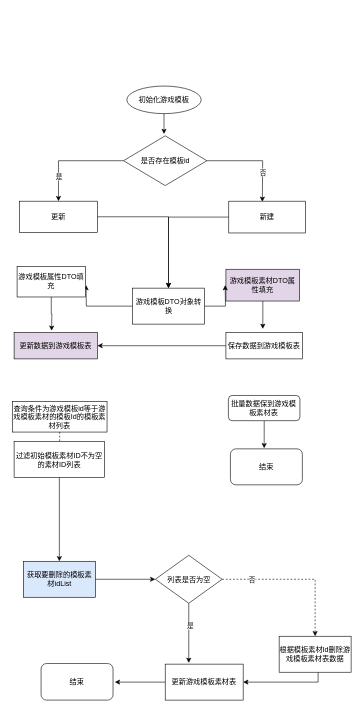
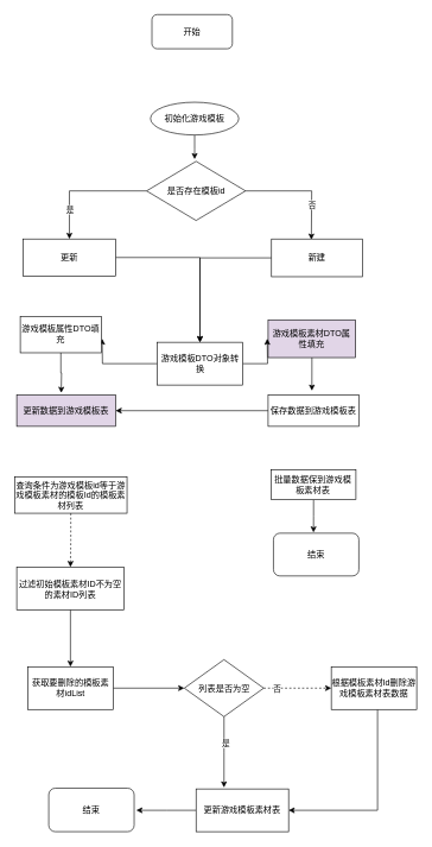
  <mxCell id="0" />
  <mxCell id="1" parent="0" />
+ <mxCell id="2" value="开始" style="rounded=1;whiteSpace=wrap;html=1;" vertex="1" parent="1"><mxGeometry x="213" y="20" width="113" height="48" as="geometry" /></mxCell>
  <mxCell id="3" style="edgeStyle=orthogonalEdgeStyle;rounded=0;orthogonalLoop=1;jettySize=auto;html=1;" edge="1" parent="1" source="7"><mxGeometry relative="1" as="geometry"><mxPoint x="437" y="336" as="targetPoint" /></mxGeometry></mxCell>
  <mxCell id="4" value="否" style="edgeLabel;html=1;align=center;verticalAlign=middle;resizable=0;points=[];" vertex="1" connectable="0" parent="3"><mxGeometry x="0.378" relative="1" as="geometry"><mxPoint y="1" as="offset" /></mxGeometry></mxCell>
  <mxCell id="5" style="edgeStyle=orthogonalEdgeStyle;rounded=0;orthogonalLoop=1;jettySize=auto;html=1;" edge="1" parent="1" source="7" target="11"><mxGeometry relative="1" as="geometry" /></mxCell>
  <mxCell id="6" value="是" style="edgeLabel;html=1;align=center;verticalAlign=middle;resizable=0;points=[];" vertex="1" connectable="0" parent="5"><mxGeometry x="0.718" relative="1" as="geometry"><mxPoint y="-17" as="offset" /></mxGeometry></mxCell>
  <mxCell id="7" value="是否存在模板id" style="rhombus;whiteSpace=wrap;html=1;" vertex="1" parent="1"><mxGeometry x="205.5" y="226" width="139" height="83" as="geometry" /></mxCell>
  <mxCell id="8" style="edgeStyle=orthogonalEdgeStyle;rounded=0;orthogonalLoop=1;jettySize=auto;html=1;" edge="1" parent="1" source="9"><mxGeometry relative="1" as="geometry"><mxPoint x="273" y="223" as="targetPoint" /></mxGeometry></mxCell>
  <mxCell id="9" value="初始化游戏模板" style="ellipse;whiteSpace=wrap;html=1;" vertex="1" parent="1"><mxGeometry x="211" y="143" width="124" height="46" as="geometry" /></mxCell>
  <mxCell id="10" style="edgeStyle=orthogonalEdgeStyle;rounded=0;orthogonalLoop=1;jettySize=auto;html=1;" edge="1" parent="1" source="11" target="23"><mxGeometry relative="1" as="geometry" /></mxCell>
  <mxCell id="11" value="更新" style="rounded=0;whiteSpace=wrap;html=1;" vertex="1" parent="1"><mxGeometry x="32" y="335" width="130" height="52" as="geometry" /></mxCell>
  <mxCell id="12" style="edgeStyle=orthogonalEdgeStyle;rounded=0;orthogonalLoop=1;jettySize=auto;html=1;entryX=0.5;entryY=0;entryDx=0;entryDy=0;" edge="1" parent="1" source="13" target="23"><mxGeometry relative="1" as="geometry" /></mxCell>
  <mxCell id="13" value="新建" style="rounded=0;whiteSpace=wrap;html=1;" vertex="1" parent="1"><mxGeometry x="381" y="335" width="128" height="53" as="geometry" /></mxCell>
  <mxCell id="14" style="edgeStyle=orthogonalEdgeStyle;rounded=0;orthogonalLoop=1;jettySize=auto;html=1;" edge="1" parent="1" source="15"><mxGeometry relative="1" as="geometry"><mxPoint x="437.75" y="548" as="targetPoint" /></mxGeometry></mxCell>
  <mxCell id="15" value="游戏模板素材DTO属性填充" style="rounded=0;whiteSpace=wrap;html=1;fillColor=#e1d5e7;" vertex="1" parent="1"><mxGeometry x="376.25" y="448.5" width="123" height="53" as="geometry" /></mxCell>
  <mxCell id="16" value="" style="edgeStyle=orthogonalEdgeStyle;rounded=0;orthogonalLoop=1;jettySize=auto;html=1;" edge="1" parent="1" source="17" target="26"><mxGeometry relative="1" as="geometry" /></mxCell>
  <mxCell id="17" value="保存数据到游戏模板表" style="whiteSpace=wrap;html=1;rounded=0;" vertex="1" parent="1"><mxGeometry x="376.25" y="554" width="127.5" height="44" as="geometry" /></mxCell>
  <mxCell id="18" style="edgeStyle=orthogonalEdgeStyle;rounded=0;orthogonalLoop=1;jettySize=auto;html=1;" edge="1" parent="1" source="19"><mxGeometry relative="1" as="geometry"><mxPoint x="440.005" y="747" as="targetPoint" /></mxGeometry></mxCell>
- <mxCell id="19" value="批量数据保到游戏模板素材表" style="whiteSpace=wrap;html=1;rounded=1;" vertex="1" parent="1"><mxGeometry x="380.38" y="659" width="119.25" height="42" as="geometry" /></mxCell>
+ <mxCell id="19" value="批量数据保到游戏模板素材表" style="whiteSpace=wrap;html=1;rounded=0;" vertex="1" parent="1"><mxGeometry x="380.38" y="659" width="119.25" height="42" as="geometry" /></mxCell>
  <mxCell id="20" value="结束" style="rounded=1;whiteSpace=wrap;html=1;" vertex="1" parent="1"><mxGeometry x="383.75" y="748" width="120" height="60" as="geometry" /></mxCell>
  <mxCell id="21" style="edgeStyle=orthogonalEdgeStyle;rounded=0;orthogonalLoop=1;jettySize=auto;html=1;" edge="1" parent="1" source="23"><mxGeometry relative="1" as="geometry"><mxPoint x="375" y="475" as="targetPoint" /></mxGeometry></mxCell>
  <mxCell id="22" style="edgeStyle=orthogonalEdgeStyle;rounded=0;orthogonalLoop=1;jettySize=auto;html=1;" edge="1" parent="1" source="23"><mxGeometry relative="1" as="geometry"><mxPoint x="143" y="475" as="targetPoint" /></mxGeometry></mxCell>
  <mxCell id="23" value="游戏模板DTO对象转换" style="rounded=0;whiteSpace=wrap;html=1;" vertex="1" parent="1"><mxGeometry x="220.5" y="480" width="120" height="60" as="geometry" /></mxCell>
  <mxCell id="24" style="edgeStyle=orthogonalEdgeStyle;rounded=0;orthogonalLoop=1;jettySize=auto;html=1;" edge="1" parent="1" source="25"><mxGeometry relative="1" as="geometry"><mxPoint x="85.5" y="551" as="targetPoint" /></mxGeometry></mxCell>
  <mxCell id="25" value="游戏模板属性DTO填充" style="rounded=0;whiteSpace=wrap;html=1;" vertex="1" parent="1"><mxGeometry x="28" y="444" width="114" height="50.75" as="geometry" /></mxCell>
  <mxCell id="26" value="更新数据到游戏模板表" style="whiteSpace=wrap;html=1;rounded=0;fillColor=#e1d5e7;" vertex="1" parent="1"><mxGeometry x="23" y="554" width="139" height="44" as="geometry" /></mxCell>
  <mxCell id="27" value="" style="edgeStyle=orthogonalEdgeStyle;rounded=0;orthogonalLoop=1;jettySize=auto;html=1;dashed=1;" edge="1" parent="1" source="28" target="30"><mxGeometry relative="1" as="geometry" /></mxCell>
  <mxCell id="28" value="查询条件为游戏模板id等于游戏模板素材的模板Id的模板素材列表" style="whiteSpace=wrap;html=1;rounded=0;" vertex="1" parent="1"><mxGeometry x="20" y="669" width="158" height="51" as="geometry" /></mxCell>
  <mxCell id="29" value="" style="edgeStyle=orthogonalEdgeStyle;rounded=0;orthogonalLoop=1;jettySize=auto;html=1;" edge="1" parent="1" source="30" target="32"><mxGeometry relative="1" as="geometry" /></mxCell>
- <mxCell id="30" value="过滤初始模板素材ID不为空的素材ID列表" style="whiteSpace=wrap;html=1;rounded=0;" vertex="1" parent="1"><mxGeometry x="23" y="735.5" width="151" height="60" as="geometry" /></mxCell>
+ <mxCell id="30" value="过滤初始模板素材ID不为空的素材ID列表" style="whiteSpace=wrap;html=1;rounded=0;" vertex="1" parent="1"><mxGeometry x="23" y="795.5" width="151" height="60" as="geometry" /></mxCell>
  <mxCell id="31" value="" style="edgeStyle=orthogonalEdgeStyle;rounded=0;orthogonalLoop=1;jettySize=auto;html=1;" edge="1" parent="1" source="32" target="37"><mxGeometry relative="1" as="geometry" /></mxCell>
- <mxCell id="32" value="获取要删除的模板素材idList" style="whiteSpace=wrap;html=1;rounded=0;fillColor=#dae8fc;" vertex="1" parent="1"><mxGeometry x="38.5" y="935.5" width="120" height="60" as="geometry" /></mxCell>
+ <mxCell id="32" value="获取要删除的模板素材idList" style="whiteSpace=wrap;html=1;rounded=0;" vertex="1" parent="1"><mxGeometry x="38.5" y="935.5" width="120" height="60" as="geometry" /></mxCell>
  <mxCell id="33" value="" style="edgeStyle=orthogonalEdgeStyle;rounded=0;orthogonalLoop=1;jettySize=auto;html=1;dashed=1;" edge="1" parent="1" source="37" target="39"><mxGeometry relative="1" as="geometry" /></mxCell>
  <mxCell id="34" value="否" style="edgeLabel;html=1;align=center;verticalAlign=middle;resizable=0;points=[];" vertex="1" connectable="0" parent="33"><mxGeometry x="-0.611" relative="1" as="geometry"><mxPoint as="offset" /></mxGeometry></mxCell>
  <mxCell id="35" style="edgeStyle=orthogonalEdgeStyle;rounded=0;orthogonalLoop=1;jettySize=auto;html=1;" edge="1" parent="1" source="37"><mxGeometry relative="1" as="geometry"><mxPoint x="314.25" y="1105" as="targetPoint" /></mxGeometry></mxCell>
  <mxCell id="36" value="是" style="edgeLabel;html=1;align=center;verticalAlign=middle;resizable=0;points=[];" vertex="1" connectable="0" parent="35"><mxGeometry x="-0.266" y="2" relative="1" as="geometry"><mxPoint as="offset" /></mxGeometry></mxCell>
  <mxCell id="37" value="列表是否为空" style="rhombus;whiteSpace=wrap;html=1;rounded=0;" vertex="1" parent="1"><mxGeometry x="258.5" y="925.5" width="111.5" height="80" as="geometry" /></mxCell>
  <mxCell id="38" style="edgeStyle=orthogonalEdgeStyle;rounded=0;orthogonalLoop=1;jettySize=auto;html=1;entryX=1;entryY=0.5;entryDx=0;entryDy=0;" edge="1" parent="1" source="39" target="41"><mxGeometry relative="1" as="geometry"><mxPoint x="505" y="1134" as="targetPoint" /><Array as="points"><mxPoint x="530" y="1137" /></Array></mxGeometry></mxCell>
- <mxCell id="39" value="根据模板素材Id删除游戏模板素材表数据" style="rounded=0;whiteSpace=wrap;html=1;" vertex="1" parent="1"><mxGeometry x="465" y="1060.5" width="120" height="60" as="geometry" /></mxCell>
+ <mxCell id="39" value="根据模板素材Id删除游戏模板素材表数据" style="rounded=0;whiteSpace=wrap;html=1;" vertex="1" parent="1"><mxGeometry x="465" y="935.5" width="120" height="60" as="geometry" /></mxCell>
  <mxCell id="40" style="edgeStyle=orthogonalEdgeStyle;rounded=0;orthogonalLoop=1;jettySize=auto;html=1;" edge="1" parent="1" source="41"><mxGeometry relative="1" as="geometry"><mxPoint x="191" y="1137" as="targetPoint" /></mxGeometry></mxCell>
  <mxCell id="41" value="更新游戏模板素材表" style="rounded=0;whiteSpace=wrap;html=1;" vertex="1" parent="1"><mxGeometry x="275" y="1107" width="130" height="60" as="geometry" /></mxCell>
  <mxCell id="42" value="结束" style="rounded=1;whiteSpace=wrap;html=1;" vertex="1" parent="1"><mxGeometry x="68" y="1106" width="120" height="61" as="geometry" /></mxCell>
